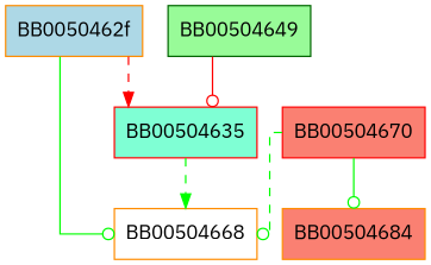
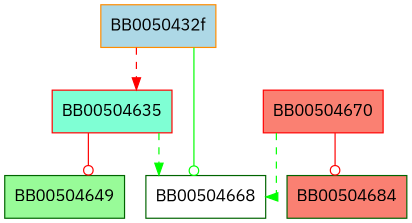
  digraph {
    fontname="IBM Plex Sans"
    splines=ortho
    node [color=red fillcolor=salmon fontname="IBM Plex Sans" shape=box style=filled]
    edge [arrowhead=normal color=green fontname="IBM Plex Sans" style=dashed]
    BB00504670
-   BB00504668 [color=darkorange fillcolor=white]
-   BB00504684 [color=darkorange]
-   BB0050462f [color=darkorange fillcolor=lightblue]
+   BB00504668 [color=darkgreen fillcolor=white]
+   BB00504684 [color=darkgreen]
+   BB0050462f [color=darkorange fillcolor=lightblue label=BB0050432f]
    BB00504635 [fillcolor=aquamarine]
    BB00504649 [color=darkgreen fillcolor=palegreen]
-   BB00504670 -> BB00504668 [arrowhead=odot]
-   BB00504670 -> BB00504684 [arrowhead=odot style=solid]
+   BB00504670 -> BB00504668
+   BB00504670 -> BB00504684 [arrowhead=odot color=red style=solid]
    BB0050462f -> BB00504668 [arrowhead=odot style=solid]
    BB0050462f -> BB00504635 [color=red]
    BB00504635 -> BB00504668
-   BB00504649 -> BB00504635 [arrowhead=odot color=red style=solid]
+   BB00504635 -> BB00504649 [arrowhead=odot color=red style=solid]
  }
